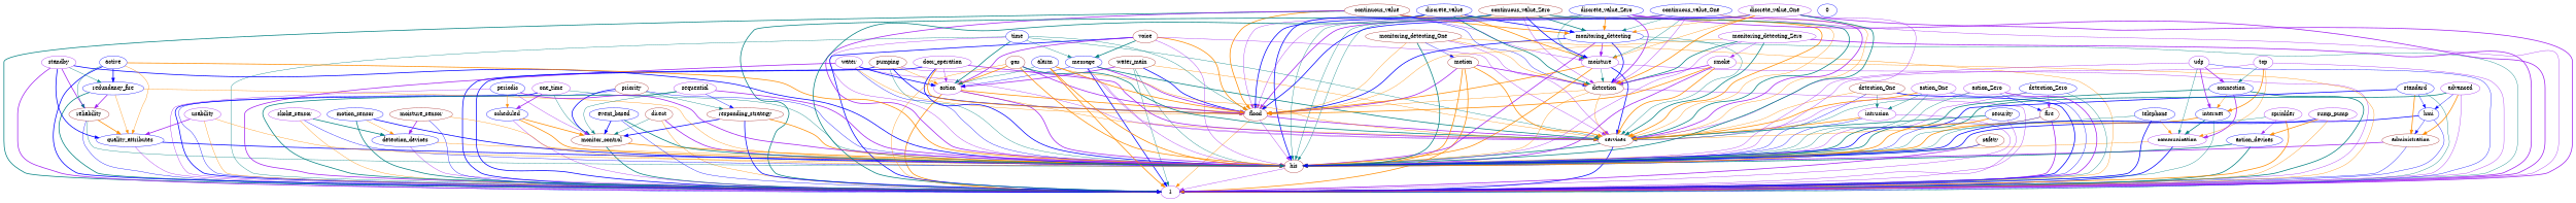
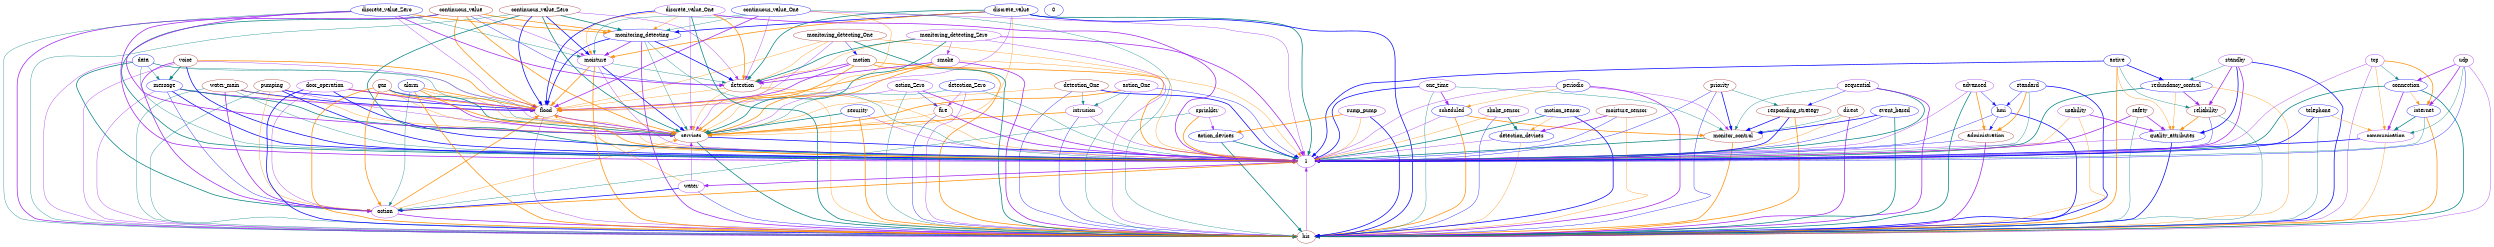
  digraph {
    node [color=blue]
    edge [color=darkorange style=bold]
    water_main [color=brown]
    flood [color=brown]
    services [color=brown]
    1 [color=purple]
    his [color=brown]
    action [color=purple]
    detection_devices
-   data [label=time]
+   data
    message
    direct [color=brown]
    monitor_control [color=brown]
    reliability [color=brown]
    quality_attributes
    motion [color=brown]
    detection [color=brown]
    voice [color=brown]
    skoke_sensor [color=purple]
    communication [color=purple]
    pumping [color=brown]
    scheduled
    continuous_value [color=brown]
    monitoring_detecting
    moisture [color=purple]
    discrete_value
    priority [color=brown]
    responding_strategy [color=brown]
    hmi
    administration [color=brown]
    monitoring_detecting_One [color=brown]
    detection_One [color=brown]
    intrusion [color=purple]
    tcp [color=purple]
    connection
    internet
    water [color=purple]
    standby [color=purple]
-   redundancy_control [label=redundancy_fire]
+   redundancy_control
    action_devices
    door_operation [color=purple]
    sprinkler [color=purple]
    standard
    monitoring_detecting_Zero [color=purple]
    smoke [color=purple]
    advanced [color=purple]
    active
    motion_sensor
    continuous_value_Zero [color=brown]
    fire [color=brown]
    continuous_value_One
    discrete_value_Zero
    one_time [color=purple]
    gas [color=brown]
    discrete_value_One [color=purple]
    usability [color=purple]
    sequential [color=purple]
    0
    moisture_sensor [color=brown]
    action_Zero [color=purple]
    detection_Zero
    alarm
    udp [color=purple]
    periodic
    event_based
    telephone
    safety [color=brown]
    security
    action_One [color=purple]
    sump_pump [color=purple]
    water_main -> flood [color=blue]
    water_main -> services [style=solid]
    water_main -> 1 [color=teal style=solid]
    water_main -> his [color=teal style=solid]
    water_main -> action [color=purple]
    flood -> services [color=purple]
    flood -> 1 [style=solid]
    flood -> his [color=purple style=solid]
    services -> 1 [color=blue]
    services -> his [color=teal]
    his -> 1 [color=purple style=solid]
    action -> flood
    action -> services [style=solid]
    action -> 1
    action -> his [color=purple]
    detection_devices -> 1 [color=purple style=solid]
    detection_devices -> his [style=solid]
    data -> flood [color=teal style=solid]
    data -> services [color=teal style=solid]
    data -> 1 [color=teal style=solid]
    data -> his [color=purple style=solid]
    data -> action [color=teal]
    data -> message [color=teal style=solid]
    message -> flood [color=purple]
    message -> services [color=teal]
    message -> 1 [color=blue]
    message -> his [color=purple style=solid]
    message -> action [color=blue style=solid]
    direct -> 1 [style=solid]
    direct -> his [color=purple]
    direct -> monitor_control [color=teal style=solid]
    monitor_control -> 1 [color=teal]
    monitor_control -> his
    reliability -> 1 [color=blue style=solid]
    reliability -> his [color=teal style=solid]
    reliability -> quality_attributes
    quality_attributes -> 1 [color=purple style=solid]
    quality_attributes -> his [color=blue]
    motion -> flood [color=purple]
    motion -> services
    motion -> 1
    motion -> his
    motion -> detection [color=purple]
    detection -> flood [style=solid]
    detection -> services [style=solid]
-   detection -> 1 [color=purple style=solid]
+   detection -> 1 [style=solid]
    detection -> his [style=solid]
    voice -> flood
    voice -> services [color=purple style=solid]
    voice -> 1 [color=blue]
    voice -> his [color=purple style=solid]
    voice -> action [color=purple]
    voice -> message [color=teal]
    skoke_sensor -> 1 [style=solid]
    skoke_sensor -> his [color=blue style=solid]
    skoke_sensor -> detection_devices [color=teal]
    communication -> 1 [color=blue]
    communication -> his [style=solid]
    pumping -> flood [color=blue]
    pumping -> services [color=purple style=solid]
    pumping -> 1 [color=blue]
    pumping -> his [color=teal style=solid]
    pumping -> action [style=solid]
    scheduled -> 1 [color=purple style=solid]
    scheduled -> his
    scheduled -> monitor_control
    continuous_value -> flood
    continuous_value -> services
    continuous_value -> 1 [color=teal]
    continuous_value -> his [color=purple]
    continuous_value -> detection [color=blue style=solid]
    continuous_value -> monitoring_detecting
    continuous_value -> moisture [color=purple style=solid]
    monitoring_detecting -> flood [color=blue]
    monitoring_detecting -> services [color=teal style=solid]
    monitoring_detecting -> 1 [color=teal style=solid]
    monitoring_detecting -> his [color=purple]
    monitoring_detecting -> detection [color=blue]
    monitoring_detecting -> moisture [color=purple]
    moisture -> flood
    moisture -> services [color=blue]
    moisture -> 1 [color=purple style=solid]
    moisture -> his
    moisture -> detection [color=teal style=solid]
    discrete_value -> flood [color=purple style=solid]
    discrete_value -> services [style=solid]
    discrete_value -> 1 [color=teal]
    discrete_value -> his [color=blue]
    discrete_value -> detection [color=teal]
    discrete_value -> monitoring_detecting [color=blue]
    discrete_value -> moisture
    priority -> 1 [color=blue style=solid]
    priority -> his [color=blue style=solid]
    priority -> monitor_control [color=blue]
    priority -> responding_strategy [color=teal style=solid]
    responding_strategy -> 1 [color=blue]
    responding_strategy -> his
    responding_strategy -> monitor_control [color=blue]
    hmi -> 1 [color=blue style=solid]
    hmi -> his [color=blue]
    hmi -> administration [color=blue style=solid]
    administration -> 1 [color=blue style=solid]
    administration -> his [color=purple]
    monitoring_detecting_One -> flood [style=solid]
    monitoring_detecting_One -> services [color=purple style=solid]
    monitoring_detecting_One -> 1 [style=solid]
    monitoring_detecting_One -> his [color=teal]
    monitoring_detecting_One -> motion [color=blue style=solid]
    monitoring_detecting_One -> detection [style=solid]
    detection_One -> services [style=solid]
    detection_One -> 1 [color=blue]
    detection_One -> his [color=blue style=solid]
    detection_One -> intrusion [color=teal style=solid]
    intrusion -> services
    intrusion -> 1 [color=purple style=solid]
    intrusion -> his [color=blue style=solid]
    tcp -> 1 [color=purple style=solid]
    tcp -> his [color=purple style=solid]
    tcp -> communication [style=solid]
    tcp -> connection [color=teal style=solid]
    tcp -> internet
    connection -> 1 [color=teal]
    connection -> his [color=teal]
    connection -> communication [color=purple]
    connection -> internet [style=solid]
    internet -> 1 [color=teal style=solid]
    internet -> his
    internet -> communication [color=teal]
    water -> flood [style=solid]
    water -> services [color=purple style=solid]
-   water -> 1 [color=purple]
+   1 -> water [color=purple]
    water -> his [color=blue style=solid]
    water -> action [color=blue]
    standby -> 1 [color=purple]
    standby -> his [color=blue]
    standby -> reliability [color=purple]
    standby -> quality_attributes [color=blue]
    standby -> redundancy_control [color=teal style=solid]
    redundancy_control -> 1 [color=teal]
    redundancy_control -> his [style=solid]
    redundancy_control -> reliability [color=purple]
    redundancy_control -> quality_attributes [style=solid]
    action_devices -> 1 [color=teal]
    action_devices -> his [color=teal]
    door_operation -> flood
    door_operation -> services [color=purple]
    door_operation -> 1 [color=blue]
    door_operation -> his [color=blue]
    door_operation -> action [color=purple style=solid]
    sprinkler -> 1
-   sprinkler -> his [color=teal style=solid]
+   sprinkler -> action [color=teal style=solid]
    sprinkler -> action_devices [color=purple style=solid]
    standard -> 1 [color=teal style=solid]
    standard -> his [color=blue]
    standard -> hmi [color=blue style=solid]
    standard -> administration
    monitoring_detecting_Zero -> flood [style=solid]
    monitoring_detecting_Zero -> services [color=teal]
    monitoring_detecting_Zero -> 1 [color=purple]
    monitoring_detecting_Zero -> his [color=purple style=solid]
    monitoring_detecting_Zero -> detection [color=teal]
    monitoring_detecting_Zero -> smoke [color=purple style=solid]
    smoke -> flood
    smoke -> services
    smoke -> 1 [style=solid]
    smoke -> his [color=purple]
    smoke -> detection [color=purple]
    advanced -> 1 [color=purple style=solid]
    advanced -> his [color=teal]
    advanced -> hmi [color=blue style=solid]
    advanced -> administration
    active -> 1 [color=blue]
    active -> his
    active -> reliability [color=teal style=solid]
    active -> quality_attributes [style=solid]
    active -> redundancy_control [color=blue]
    motion_sensor -> 1 [color=teal]
    motion_sensor -> his [color=blue]
    motion_sensor -> detection_devices [style=solid]
    continuous_value_Zero -> flood [color=blue]
    continuous_value_Zero -> services [color=teal]
    continuous_value_Zero -> 1 [color=teal]
    continuous_value_Zero -> his [color=teal style=solid]
    continuous_value_Zero -> detection [color=purple style=solid]
    continuous_value_Zero -> monitoring_detecting [color=teal]
    continuous_value_Zero -> moisture [color=blue]
    fire -> services [style=solid]
    fire -> 1 [color=purple]
    fire -> his [color=blue style=solid]
    continuous_value_One -> flood [color=purple]
    continuous_value_One -> services [style=solid]
    continuous_value_One -> 1 [color=purple style=solid]
    continuous_value_One -> his [color=teal style=solid]
    continuous_value_One -> detection [color=purple style=solid]
    continuous_value_One -> monitoring_detecting [color=teal style=solid]
    continuous_value_One -> moisture [color=teal style=solid]
    discrete_value_Zero -> flood [color=purple style=solid]
    discrete_value_Zero -> services [color=purple]
    discrete_value_Zero -> 1 [color=purple]
    discrete_value_Zero -> his [color=teal style=solid]
    discrete_value_Zero -> detection [color=purple]
    discrete_value_Zero -> monitoring_detecting
    discrete_value_Zero -> moisture [color=teal style=solid]
    one_time -> 1 [color=blue]
    one_time -> his [color=teal style=solid]
    one_time -> monitor_control [color=teal style=solid]
    one_time -> scheduled [color=purple]
    gas -> flood [color=purple]
    gas -> services [color=teal]
    gas -> 1 [style=solid]
    gas -> his
    gas -> action
    discrete_value_One -> flood [color=blue]
    discrete_value_One -> services [color=purple style=solid]
    discrete_value_One -> 1 [color=purple]
    discrete_value_One -> his [color=teal]
    discrete_value_One -> detection
    discrete_value_One -> monitoring_detecting [style=solid]
    discrete_value_One -> moisture [style=solid]
    usability -> 1 [style=solid]
    usability -> his [style=solid]
    usability -> quality_attributes [color=purple]
    sequential -> 1 [color=teal]
    sequential -> his [color=purple]
    sequential -> monitor_control [color=teal style=solid]
    sequential -> responding_strategy [color=blue style=solid]
    moisture_sensor -> 1 [color=blue style=solid]
    moisture_sensor -> his [style=solid]
    moisture_sensor -> detection_devices [color=purple]
    action_Zero -> services [color=purple style=solid]
    action_Zero -> 1 [color=purple]
    action_Zero -> his [color=teal style=solid]
    action_Zero -> fire [color=blue style=solid]
    detection_Zero -> services [color=teal style=solid]
    detection_Zero -> 1 [color=teal style=solid]
    detection_Zero -> his [color=purple style=solid]
    detection_Zero -> fire [color=purple style=solid]
    alarm -> flood
    alarm -> services [style=solid]
    alarm -> 1
    alarm -> his
    alarm -> action [color=teal style=solid]
    udp -> 1 [color=blue style=solid]
    udp -> his [color=purple style=solid]
    udp -> communication [color=teal style=solid]
    udp -> connection [color=purple]
    udp -> internet [color=purple]
    periodic -> 1 [color=purple style=solid]
    periodic -> his [color=purple]
    periodic -> monitor_control [color=purple style=solid]
    periodic -> scheduled [style=solid]
    event_based -> 1 [color=blue style=solid]
    event_based -> his [color=teal]
    event_based -> monitor_control [color=blue]
    telephone -> 1 [color=blue]
    telephone -> his [color=teal style=solid]
    telephone -> communication [style=solid]
    safety -> 1 [color=purple]
    safety -> his [color=teal style=solid]
+   safety -> quality_attributes [color=purple]
    security -> services [color=teal]
    security -> 1 [color=purple style=solid]
    security -> his
    action_One -> services
    action_One -> 1 [color=blue style=solid]
    action_One -> his [color=teal style=solid]
    action_One -> intrusion [color=teal style=solid]
    sump_pump -> 1 [style=solid]
    sump_pump -> his [color=blue]
    sump_pump -> action_devices
  }
